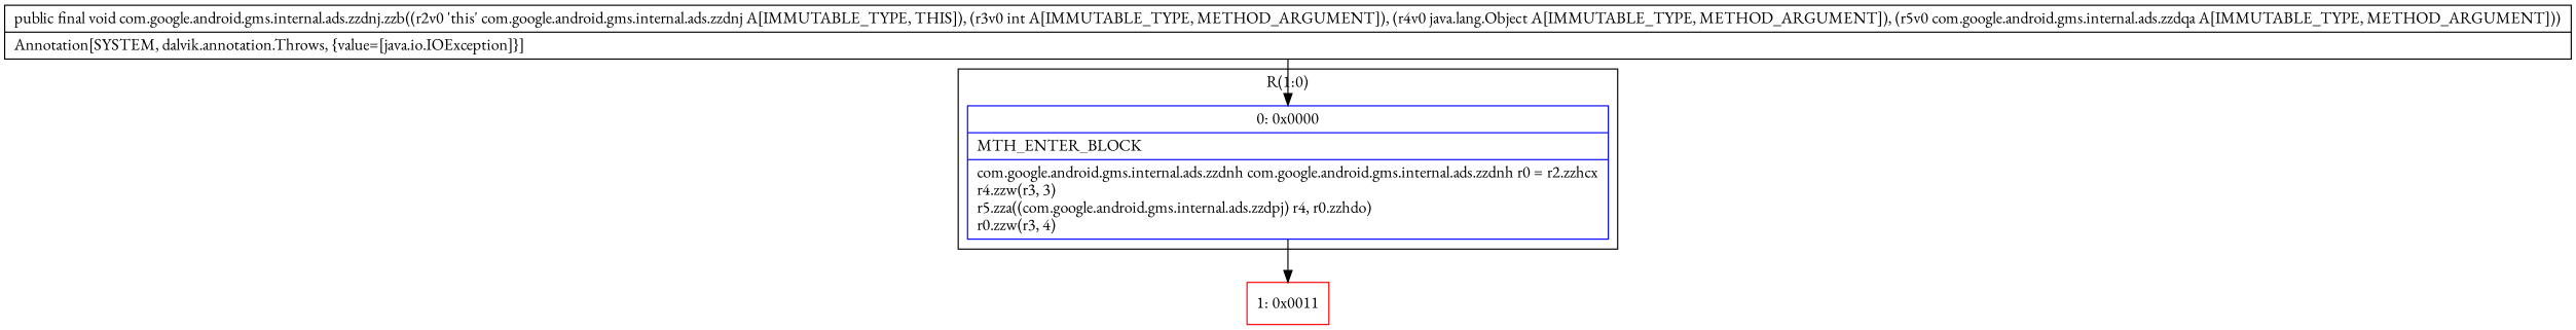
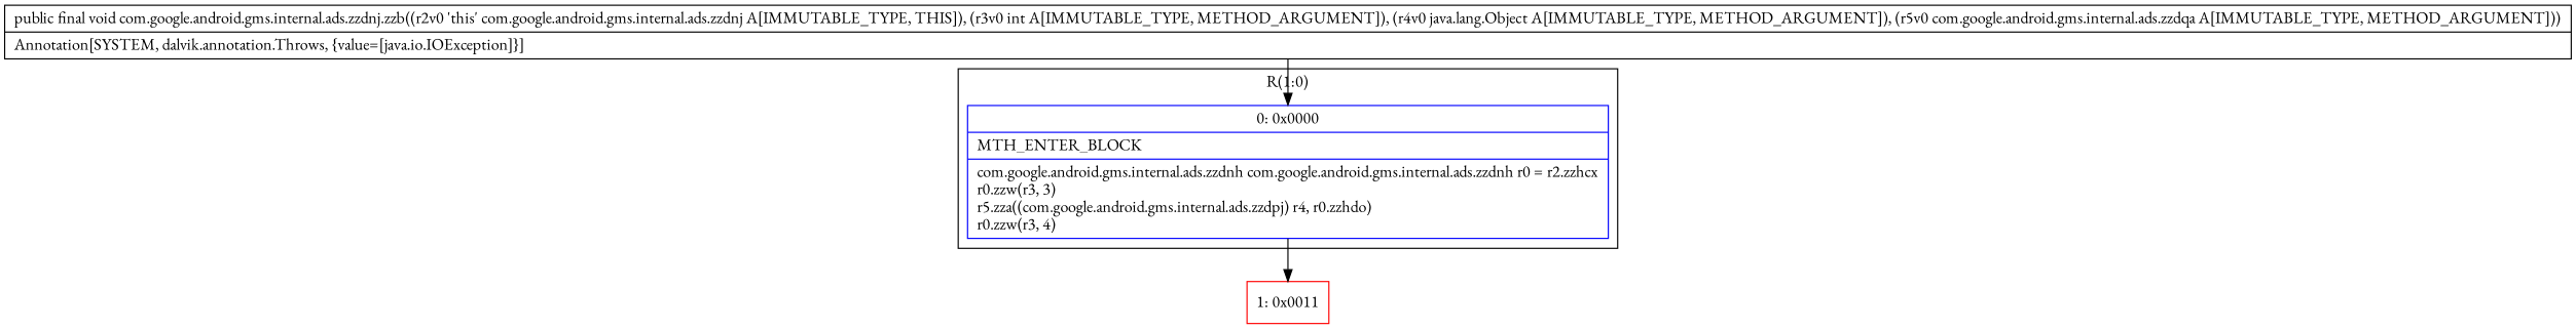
  digraph {
    fontname="EB Garamond"
    node [shape=record fontname="EB Garamond"]
    edge [fontname="EB Garamond"]
-   n1 [color=blue label="{0\:\ 0x0000|MTH_ENTER_BLOCK\l|com.google.android.gms.internal.ads.zzdnh com.google.android.gms.internal.ads.zzdnh r0 = r2.zzhcx\lr4.zzw(r3, 3)\lr5.zza((com.google.android.gms.internal.ads.zzdpj) r4, r0.zzhdo)\lr0.zzw(r3, 4)\l}"]
+   n1 [color=blue label="{0\:\ 0x0000|MTH_ENTER_BLOCK\l|com.google.android.gms.internal.ads.zzdnh com.google.android.gms.internal.ads.zzdnh r0 = r2.zzhcx\lr0.zzw(r3, 3)\lr5.zza((com.google.android.gms.internal.ads.zzdpj) r4, r0.zzhdo)\lr0.zzw(r3, 4)\l}"]
    n2 [color=red label="{1\:\ 0x0011}"]
    n3 [label="{public final void com.google.android.gms.internal.ads.zzdnj.zzb((r2v0 'this' com.google.android.gms.internal.ads.zzdnj A[IMMUTABLE_TYPE, THIS]), (r3v0 int A[IMMUTABLE_TYPE, METHOD_ARGUMENT]), (r4v0 java.lang.Object A[IMMUTABLE_TYPE, METHOD_ARGUMENT]), (r5v0 com.google.android.gms.internal.ads.zzdqa A[IMMUTABLE_TYPE, METHOD_ARGUMENT]))  | Annotation[SYSTEM, dalvik.annotation.Throws, \{value=[java.io.IOException]\}]\l}"]
    subgraph cluster_1 {
      label="R(1:0)"
      n1
    }
    n1 -> n2
    n3 -> n1
  }
